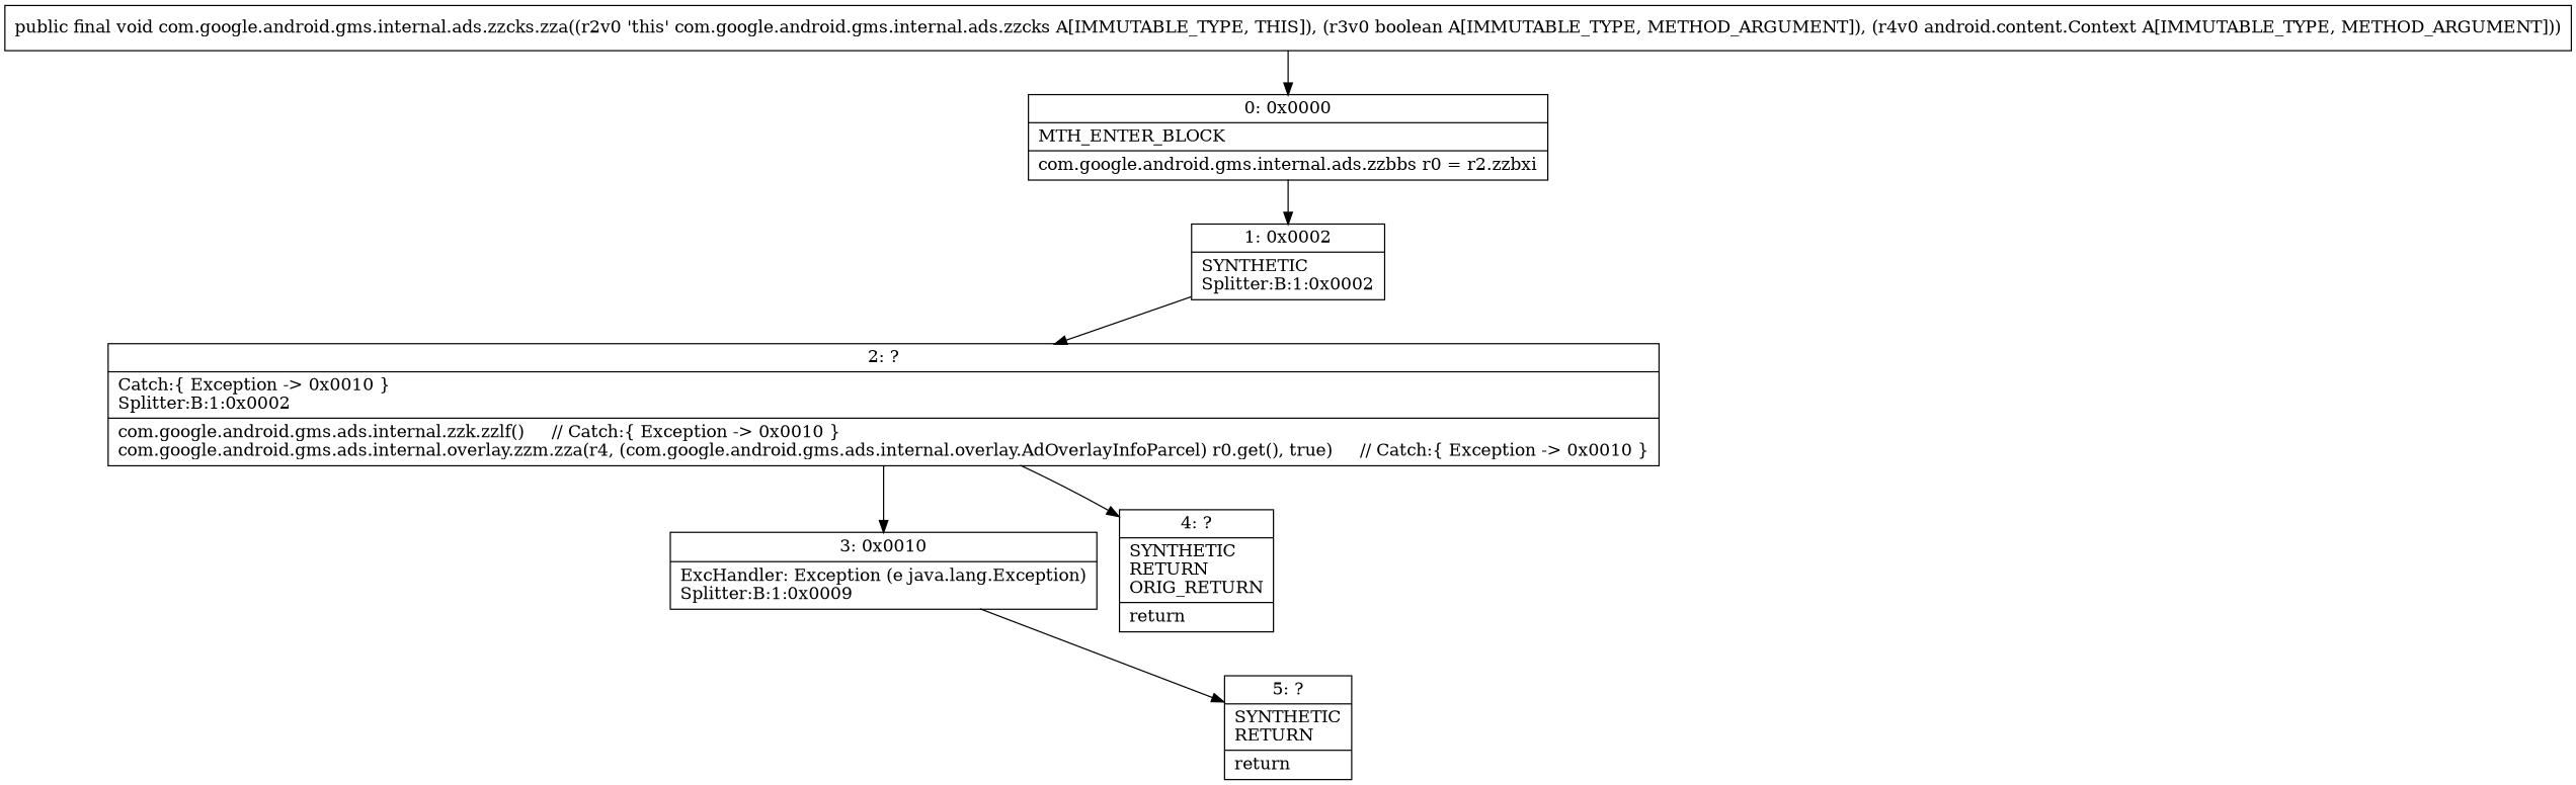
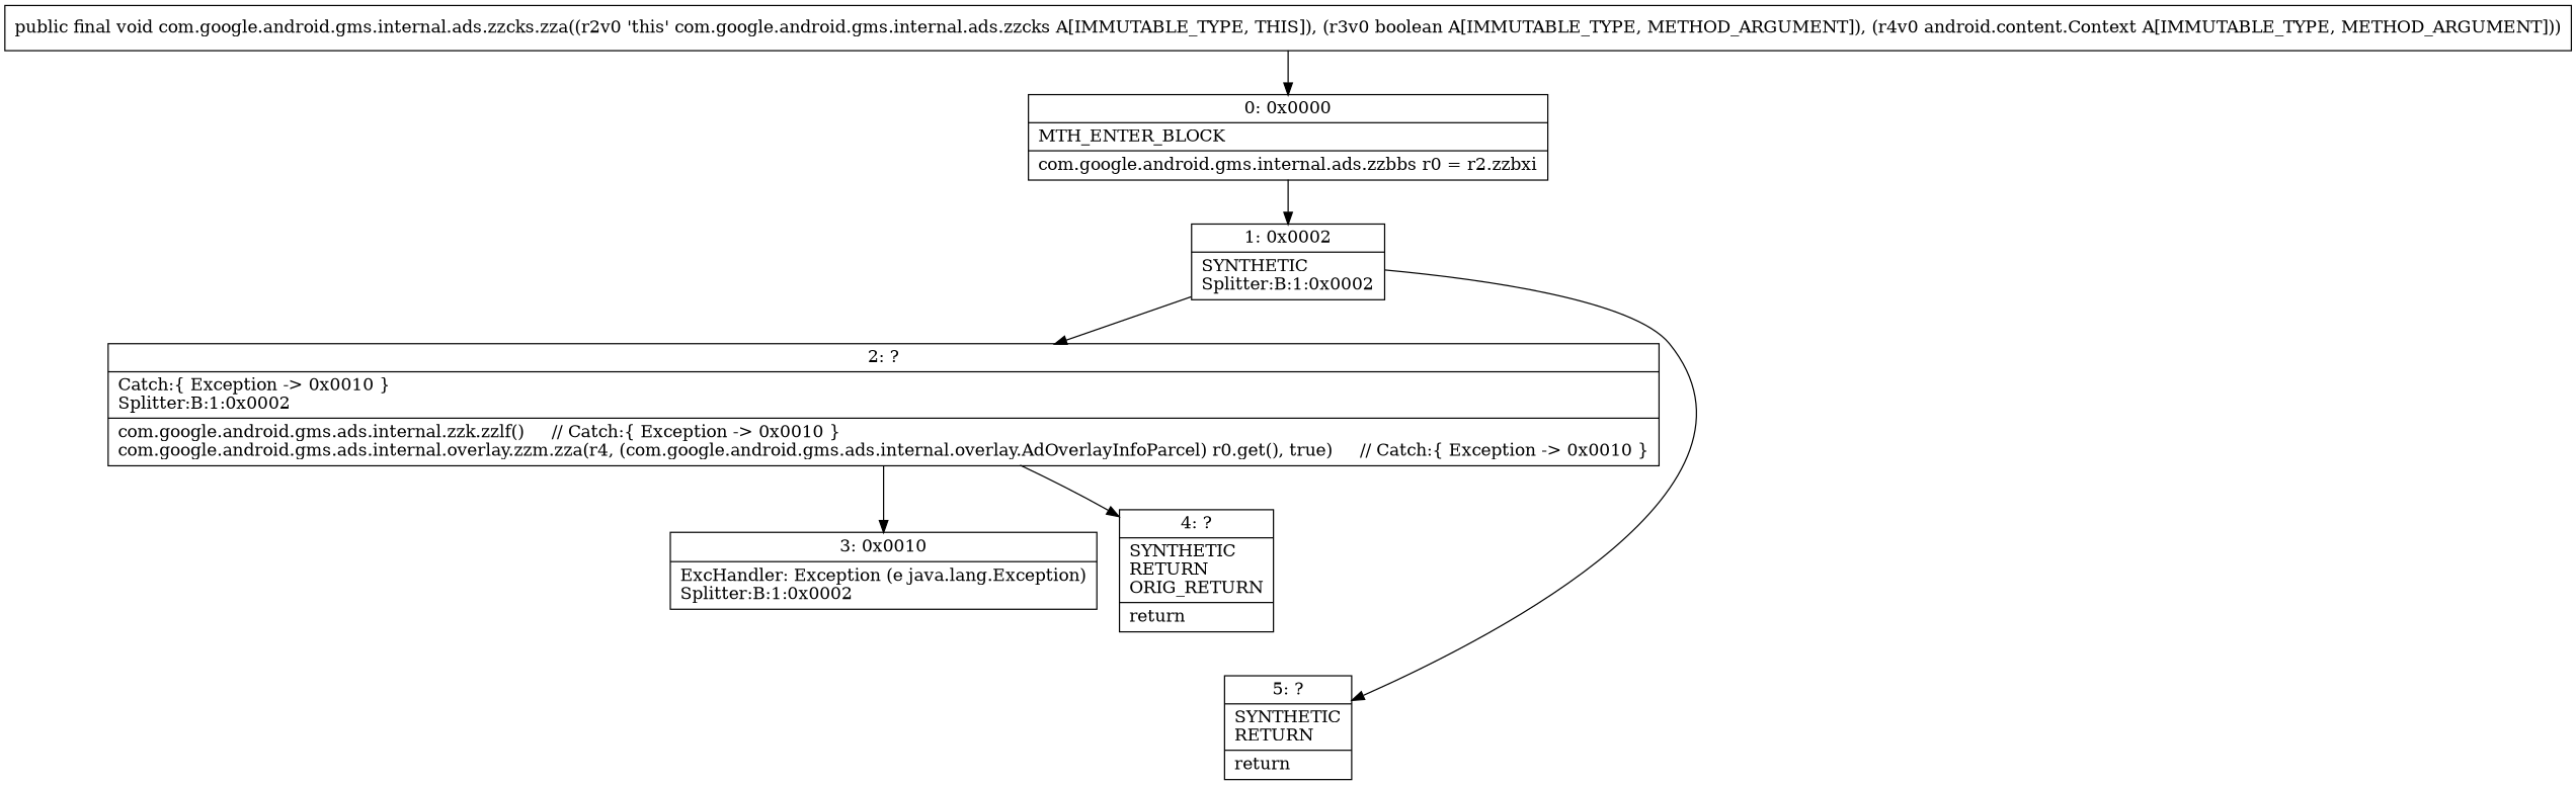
  digraph {
    node [shape=record]
    n1 [label="{0\:\ 0x0000|MTH_ENTER_BLOCK\l|com.google.android.gms.internal.ads.zzbbs r0 = r2.zzbxi\l}"]
    n2 [label="{1\:\ 0x0002|SYNTHETIC\lSplitter:B:1:0x0002\l}"]
    n3 [label="{2\:\ ?|Catch:\{ Exception \-\> 0x0010 \}\lSplitter:B:1:0x0002\l|com.google.android.gms.ads.internal.zzk.zzlf()     \/\/ Catch:\{ Exception \-\> 0x0010 \}\lcom.google.android.gms.ads.internal.overlay.zzm.zza(r4, (com.google.android.gms.ads.internal.overlay.AdOverlayInfoParcel) r0.get(), true)     \/\/ Catch:\{ Exception \-\> 0x0010 \}\l}"]
-   n4 [label="{3\:\ 0x0010|ExcHandler: Exception (e java.lang.Exception)\lSplitter:B:1:0x0009\l}"]
+   n4 [label="{3\:\ 0x0010|ExcHandler: Exception (e java.lang.Exception)\lSplitter:B:1:0x0002\l}"]
    n5 [label="{4\:\ ?|SYNTHETIC\lRETURN\lORIG_RETURN\l|return\l}"]
    n6 [label="{5\:\ ?|SYNTHETIC\lRETURN\l|return\l}"]
    n7 [label="{public final void com.google.android.gms.internal.ads.zzcks.zza((r2v0 'this' com.google.android.gms.internal.ads.zzcks A[IMMUTABLE_TYPE, THIS]), (r3v0 boolean A[IMMUTABLE_TYPE, METHOD_ARGUMENT]), (r4v0 android.content.Context A[IMMUTABLE_TYPE, METHOD_ARGUMENT])) }"]
    n1 -> n2
    n2 -> n3
    n3 -> n4
    n3 -> n5
-   n4 -> n6
+   n2 -> n6
    n7 -> n1
  }
